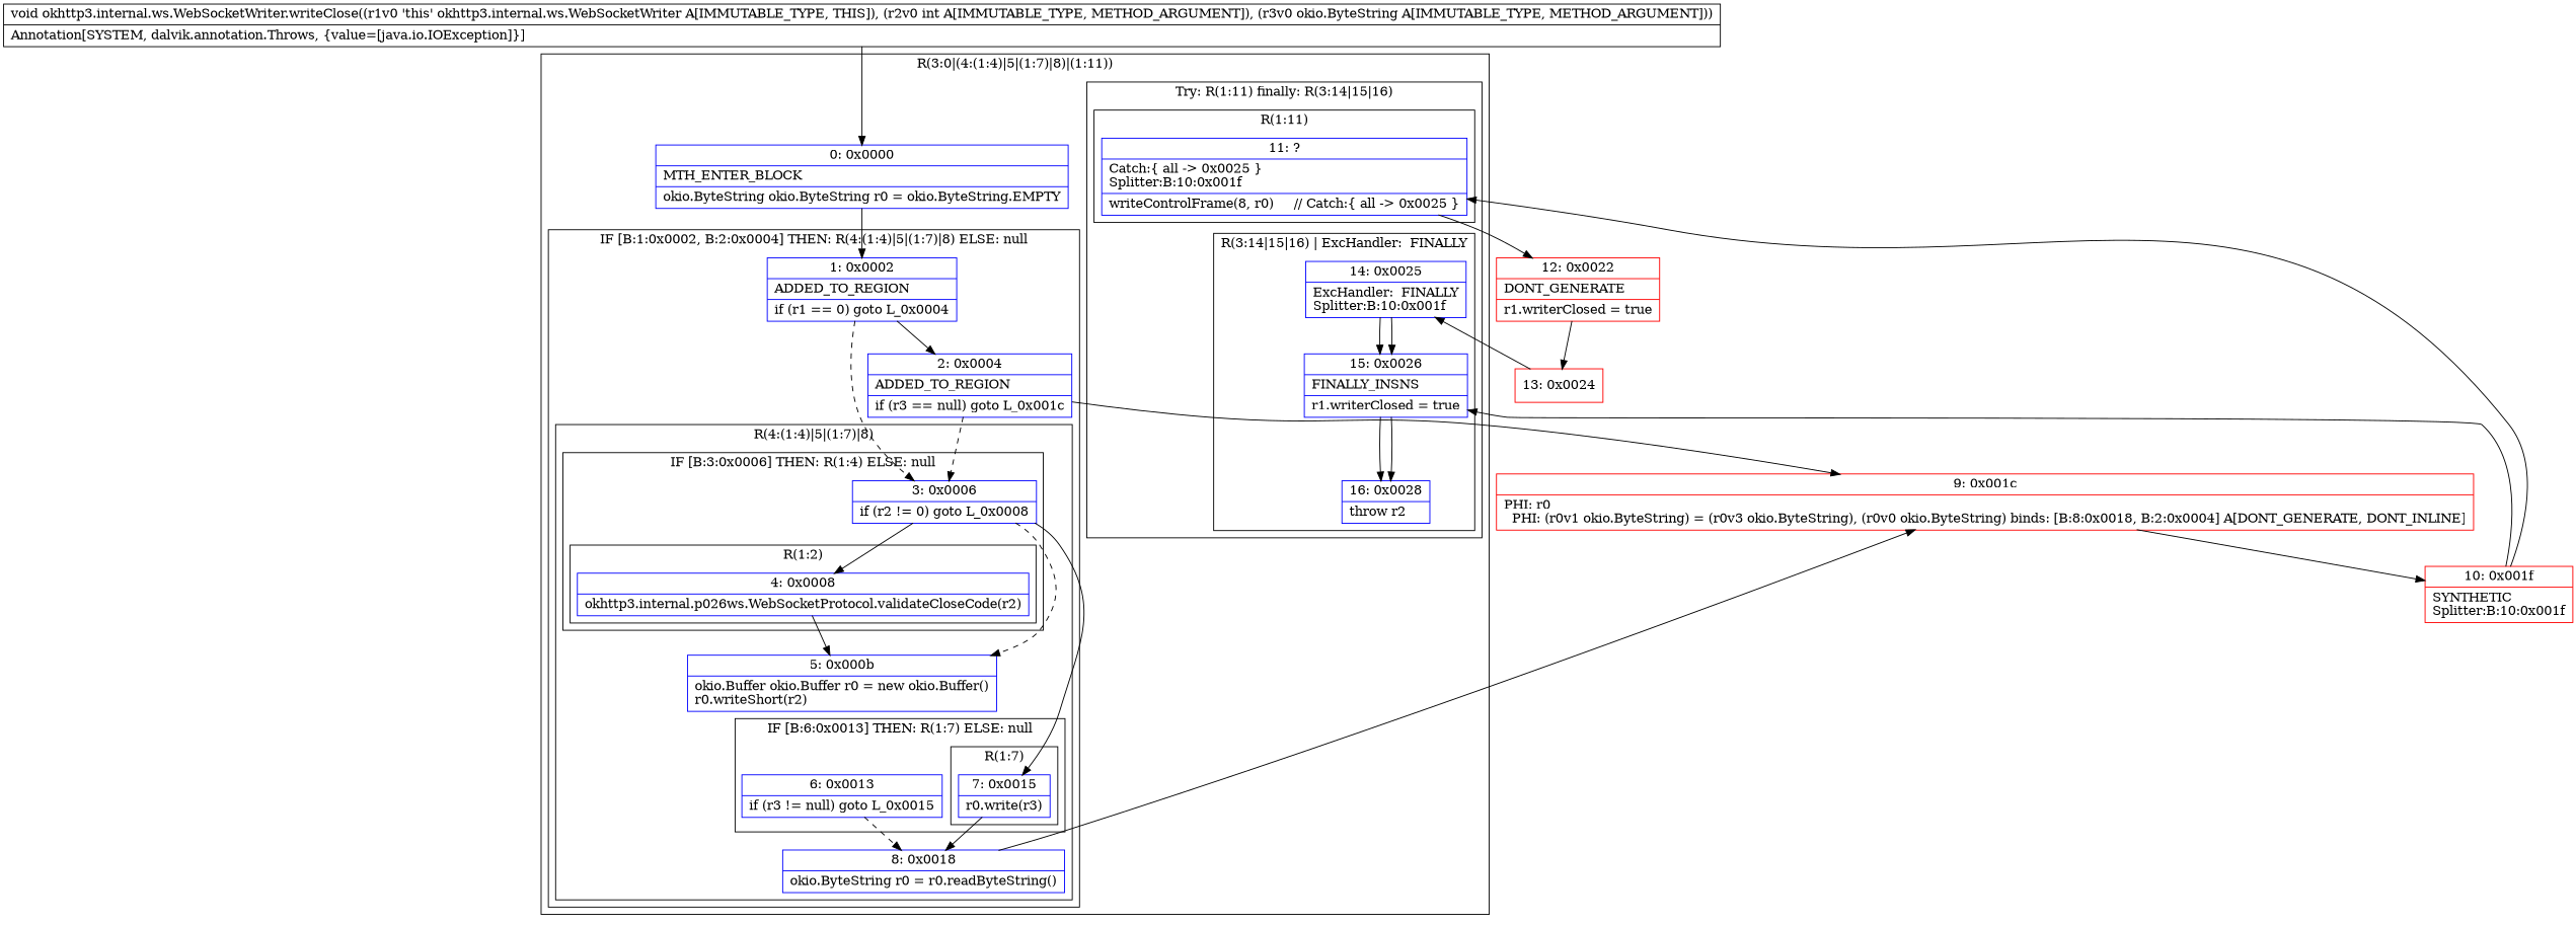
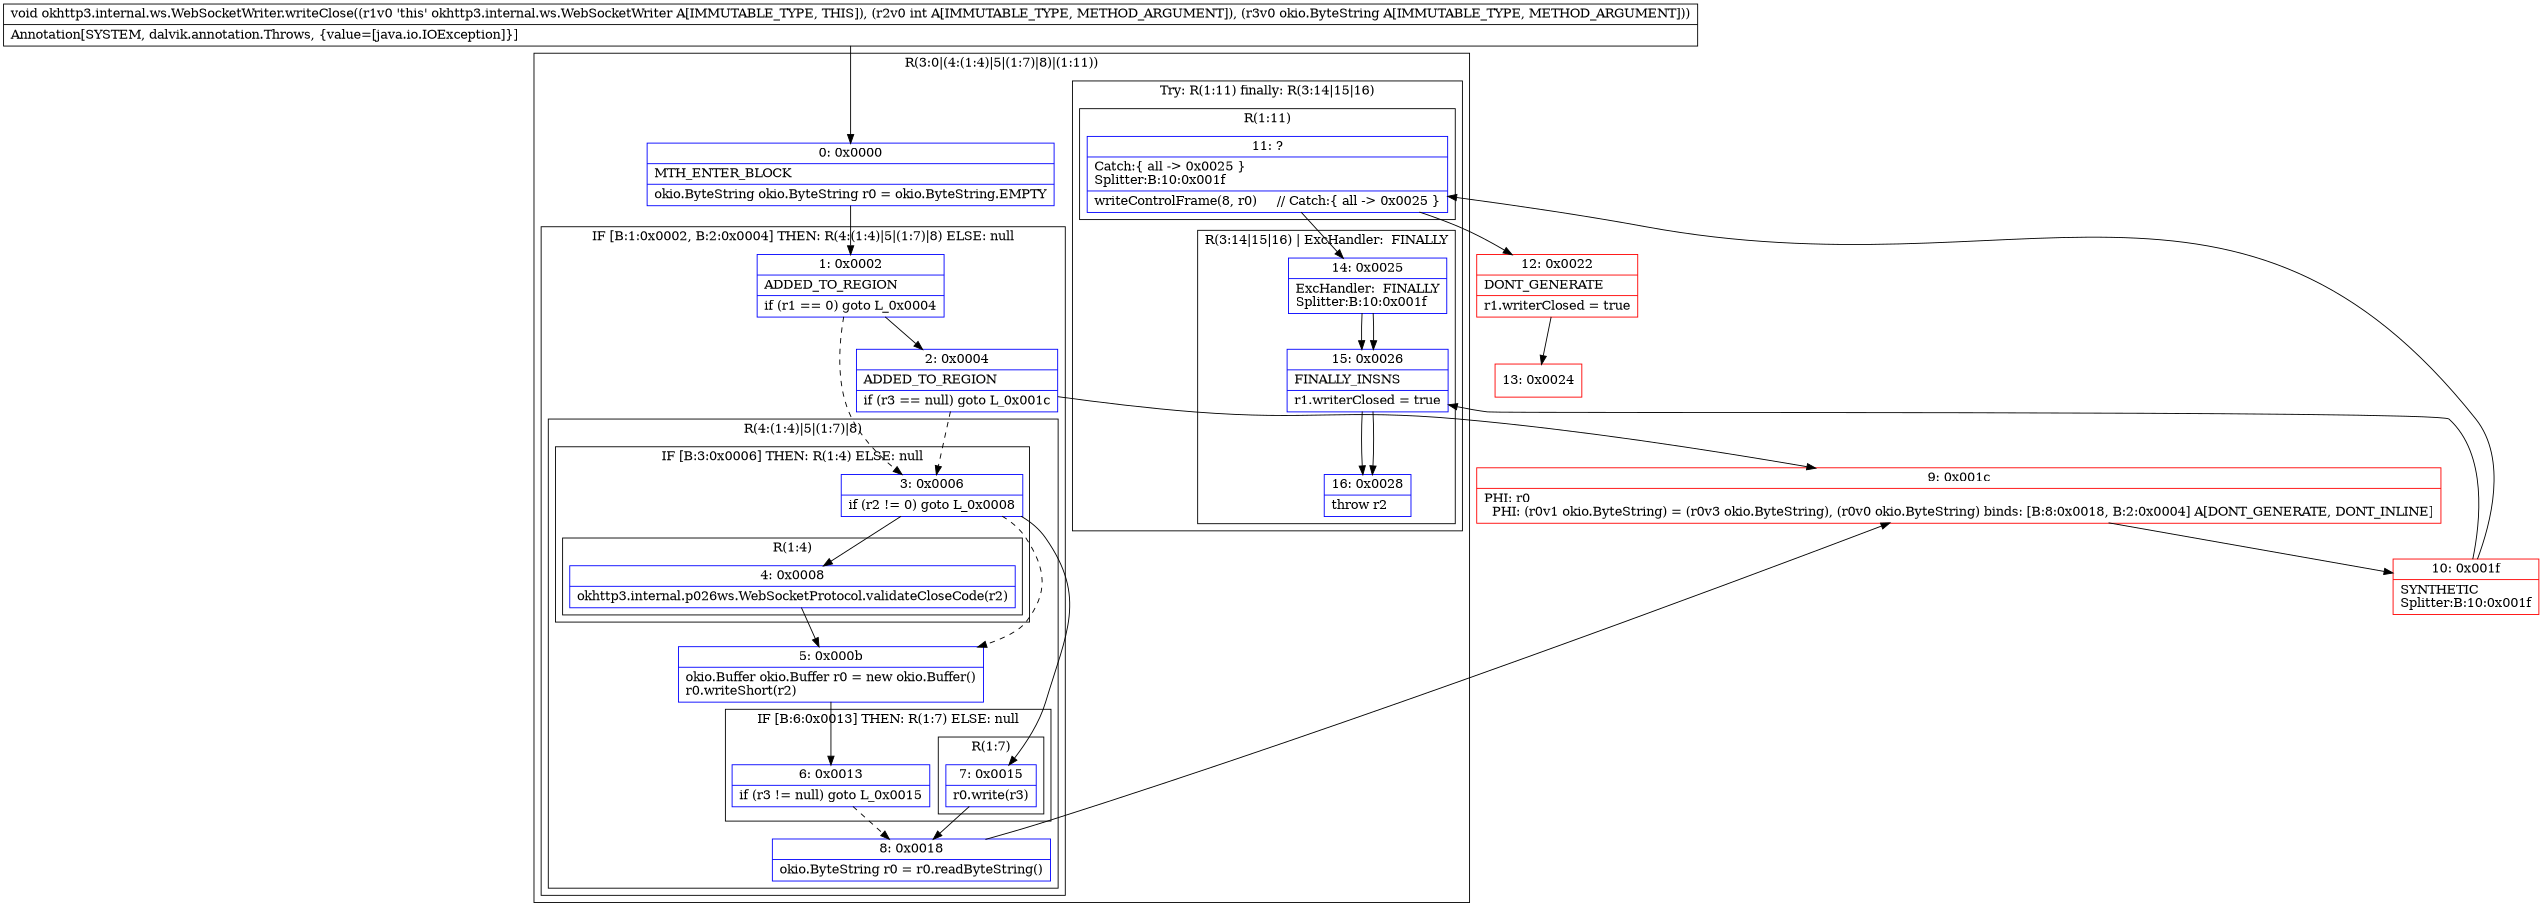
  digraph {
    node [color=blue shape=record]
    n1 [label="{4\:\ 0x0008|okhttp3.internal.p026ws.WebSocketProtocol.validateCloseCode(r2)\l}"]
    n2 [label="{3\:\ 0x0006|if (r2 != 0) goto L_0x0008\l}"]
    n3 [label="{7\:\ 0x0015|r0.write(r3)\l}"]
    n4 [label="{6\:\ 0x0013|if (r3 != null) goto L_0x0015\l}"]
    n5 [label="{5\:\ 0x000b|okio.Buffer okio.Buffer r0 = new okio.Buffer()\lr0.writeShort(r2)\l}"]
    n6 [label="{8\:\ 0x0018|okio.ByteString r0 = r0.readByteString()\l}"]
    n7 [label="{1\:\ 0x0002|ADDED_TO_REGION\l|if (r1 == 0) goto L_0x0004\l}"]
    n8 [label="{2\:\ 0x0004|ADDED_TO_REGION\l|if (r3 == null) goto L_0x001c\l}"]
    n9 [label="{11\:\ ?|Catch:\{ all \-\> 0x0025 \}\lSplitter:B:10:0x001f\l|writeControlFrame(8, r0)     \/\/ Catch:\{ all \-\> 0x0025 \}\l}"]
    n10 [label="{14\:\ 0x0025|ExcHandler:  FINALLY\lSplitter:B:10:0x001f\l}"]
    n11 [label="{15\:\ 0x0026|FINALLY_INSNS\l|r1.writerClosed = true\l}"]
    n12 [label="{16\:\ 0x0028|throw r2\l}"]
    n13 [label="{0\:\ 0x0000|MTH_ENTER_BLOCK\l|okio.ByteString okio.ByteString r0 = okio.ByteString.EMPTY\l}"]
    n14 [color=red label="{9\:\ 0x001c|PHI: r0 \l  PHI: (r0v1 okio.ByteString) = (r0v3 okio.ByteString), (r0v0 okio.ByteString) binds: [B:8:0x0018, B:2:0x0004] A[DONT_GENERATE, DONT_INLINE]\l}"]
    n15 [color=red label="{12\:\ 0x0022|DONT_GENERATE\l|r1.writerClosed = true\l}"]
    n16 [color=red label="{10\:\ 0x001f|SYNTHETIC\lSplitter:B:10:0x001f\l}"]
    n17 [color=red label="{13\:\ 0x0024}"]
    n18 [label="{void okhttp3.internal.ws.WebSocketWriter.writeClose((r1v0 'this' okhttp3.internal.ws.WebSocketWriter A[IMMUTABLE_TYPE, THIS]), (r2v0 int A[IMMUTABLE_TYPE, METHOD_ARGUMENT]), (r3v0 okio.ByteString A[IMMUTABLE_TYPE, METHOD_ARGUMENT]))  | Annotation[SYSTEM, dalvik.annotation.Throws, \{value=[java.io.IOException]\}]\l}" color=""]
    subgraph cluster_1 {
      label="R(3:0|(4:(1:4)|5|(1:7)|8)|(1:11))"
      n13
      subgraph cluster_2 {
        label="IF [B:1:0x0002, B:2:0x0004] THEN: R(4:(1:4)|5|(1:7)|8) ELSE: null"
        n7
        n8
        subgraph cluster_3 {
          label="R(4:(1:4)|5|(1:7)|8)"
          n5
          n6
          subgraph cluster_4 {
            label="IF [B:3:0x0006] THEN: R(1:4) ELSE: null"
            n2
            subgraph cluster_5 {
-             label="R(1:2)"
+             label="R(1:4)"
              n1
            }
          }
          subgraph cluster_6 {
            label="IF [B:6:0x0013] THEN: R(1:7) ELSE: null"
            n4
            subgraph cluster_7 {
              label="R(1:7)"
              n3
            }
          }
        }
      }
      subgraph cluster_8 {
        label="Try: R(1:11) finally: R(3:14|15|16)"
        subgraph cluster_9 {
          label="R(1:11)"
          n9
        }
        subgraph cluster_10 {
          label="R(3:14|15|16) | ExcHandler:  FINALLY\l"
          n10
          n11
          n12
        }
      }
    }
    subgraph cluster_11 {
      label="R(3:14|15|16) | ExcHandler:  FINALLY\l"
    }
    n1 -> n5
    n2 -> n1
    n2 -> n3
    n2 -> n5 [style=dashed]
    n3 -> n6
    n4 -> n6 [style=dashed]
+   n5 -> n4
    n6 -> n14
    n7 -> n2 [style=dashed]
    n7 -> n8
    n8 -> n2 [style=dashed]
    n8 -> n14
-   n17 -> n10
+   n9 -> n10
    n9 -> n15
    n10 -> n11
    n10 -> n11
    n11 -> n12
    n11 -> n12
    n13 -> n7
    n14 -> n16
    n15 -> n17
    n16 -> n9
    n16 -> n11
    n18 -> n13
  }
